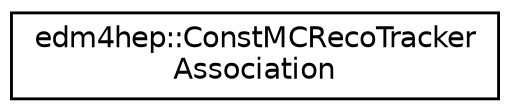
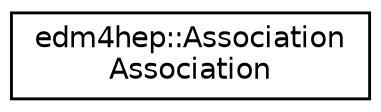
  digraph {
    rankdir=LR
-   n1 [color=black fillcolor=white fontname=Helvetica fontsize=10 height=0.2 label="edm4hep::ConstMCRecoTracker\lAssociation" shape=record style=filled width=0.4]
+   n1 [color=black fillcolor=white fontname=Helvetica fontsize=10 height=0.2 label="edm4hep::Association\lAssociation" shape=record style=filled width=0.4]
  }
